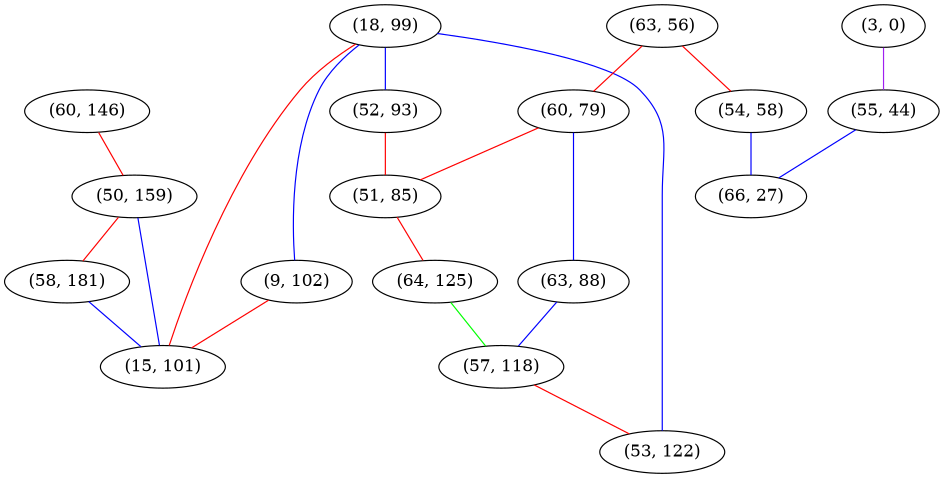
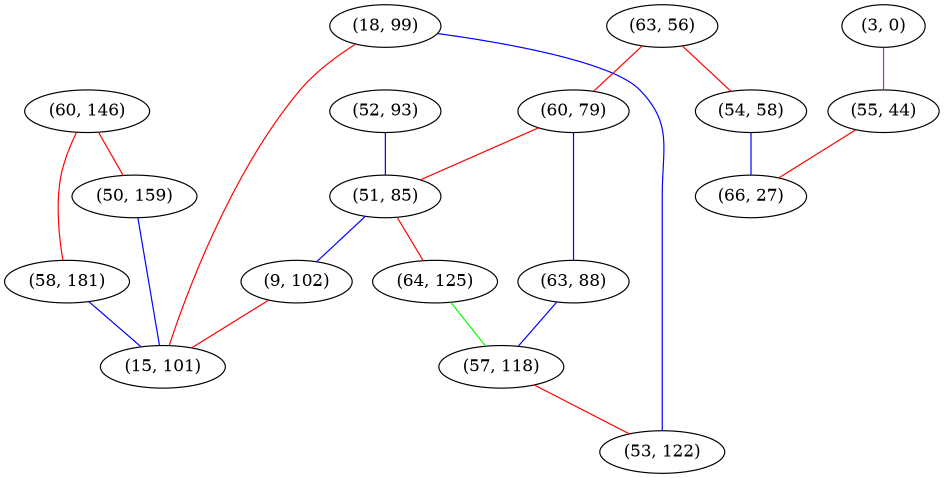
  graph {
    edge [color=red weight=1]
    "(60, 146)"
    "(58, 181)"
    "(50, 159)"
    "(15, 101)"
    "(64, 125)"
    "(57, 118)"
    n7 [label="(3, 0)"]
    "(55, 44)"
    "(66, 27)"
    "(18, 99)"
    "(9, 102)"
    "(52, 93)"
    "(53, 122)"
    "(51, 85)"
    "(63, 56)"
    "(54, 58)"
    "(60, 79)"
    "(63, 88)"
-   "(50, 159)" -- "(58, 181)"
+   "(60, 146)" -- "(58, 181)"
    "(60, 146)" -- "(50, 159)"
    "(58, 181)" -- "(15, 101)" [color=blue weight=3]
    "(50, 159)" -- "(15, 101)" [color=blue weight=3]
    "(64, 125)" -- "(57, 118)" [color=green weight=2]
    "(57, 118)" -- "(53, 122)"
    n7 -- "(55, 44)" [color=purple weight=4]
-   "(55, 44)" -- "(66, 27)" [color=blue]
+   "(55, 44)" -- "(66, 27)"
    "(18, 99)" -- "(15, 101)"
-   "(18, 99)" -- "(9, 102)" [color=blue weight=3]
-   "(18, 99)" -- "(52, 93)" [color=blue weight=3]
+   "(51, 85)" -- "(9, 102)" [color=blue weight=3]
    "(18, 99)" -- "(53, 122)" [color=blue weight=3]
    "(9, 102)" -- "(15, 101)" [weight=3]
-   "(52, 93)" -- "(51, 85)"
+   "(52, 93)" -- "(51, 85)" [color=blue]
    "(51, 85)" -- "(64, 125)"
    "(63, 56)" -- "(54, 58)"
    "(63, 56)" -- "(60, 79)"
    "(54, 58)" -- "(66, 27)" [color=blue weight=3]
    "(60, 79)" -- "(51, 85)"
    "(60, 79)" -- "(63, 88)" [color=blue]
    "(63, 88)" -- "(57, 118)" [color=blue]
  }
